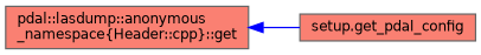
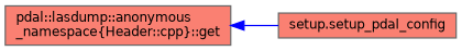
  digraph {
    rankdir=LR
    node [color=gray40 fillcolor=salmon fontname=Helvetica fontsize=10 shape=record style=filled]
    n1 [fontcolor=black height=0.2 label="pdal::lasdump::anonymous\l_namespace\{Header::cpp\}::get" width=0.4]
-   n2 [height=0.2 label="setup.get_pdal_config" width=0.4]
+   n2 [height=0.2 label="setup.setup_pdal_config" width=0.4]
    n1 -> n2 [color=blue dir=back fontname=Helvetica fontsize=10 labelfontname=Helvetica labelfontsize=10 style=solid]
  }
